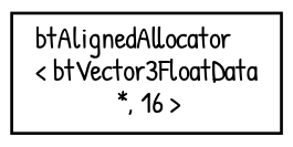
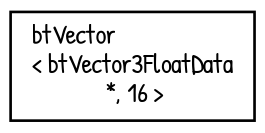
  digraph {
    rankdir=LR
    fontname="Patrick Hand"
-   n1 [color=black fillcolor=white fontname="Patrick Hand" fontsize=10 height=0.2 label="btAlignedAllocator\l\< btVector3FloatData\l *, 16 \>" shape=record style=filled width=0.4]
+   n1 [color=black fillcolor=white fontname="Patrick Hand" fontsize=10 height=0.2 label="btVector\l\< btVector3FloatData\l *, 16 \>" shape=record style=filled width=0.4]
  }
